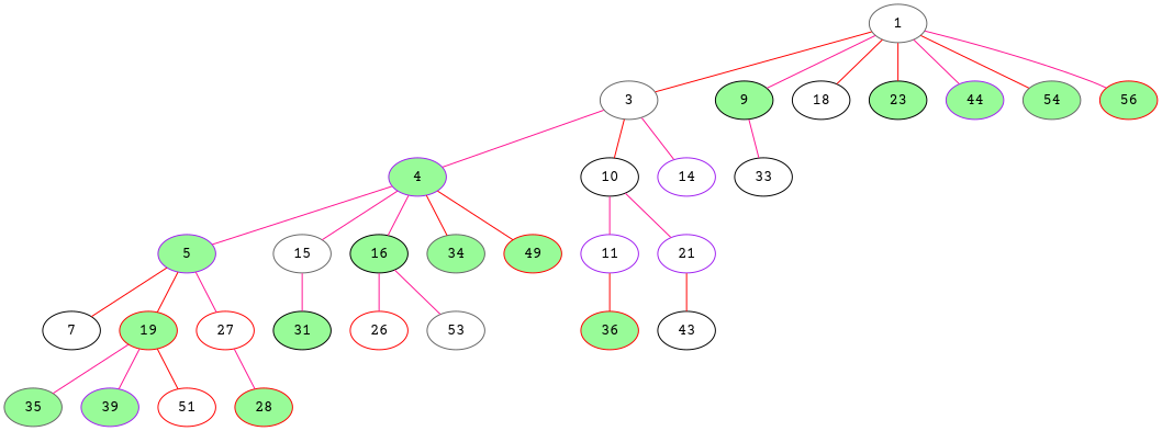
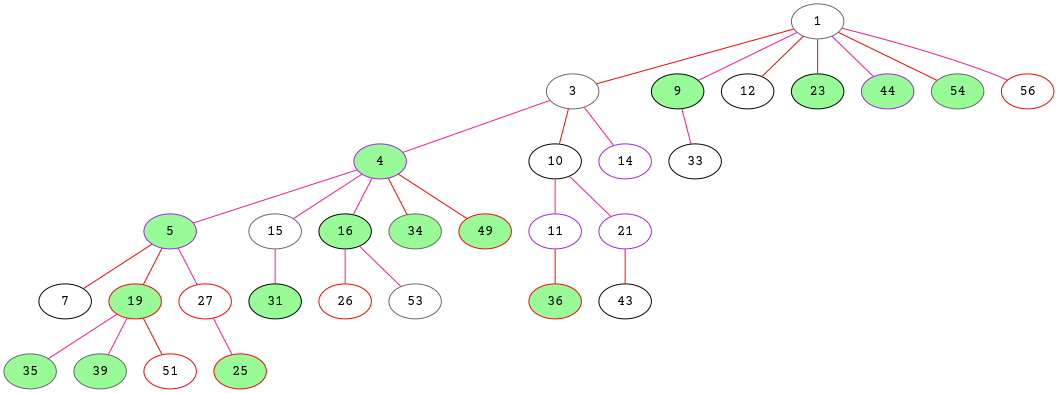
  graph {
    fontname="Courier Prime"
    node [color=black fillcolor=palegreen fontname="Courier Prime" style=filled]
    edge [color=deeppink fontname="Courier Prime"]
    1 [color=gray40 fillcolor=white super="+2"]
    3 [color=gray40 fillcolor=white]
    9 [super="+17+40"]
-   18 [fillcolor=white]
+   18 [fillcolor=white label=12]
    23 [super="+24"]
    44 [color=purple]
    54 [color=gray40]
-   56 [color=red]
+   56 [color=red fillcolor=white]
    4 [color=purple super="+6"]
    10 [fillcolor=white super="+32+29+13+12"]
    14 [color=purple fillcolor=white super="+52"]
    33 [fillcolor=white super="+47+42"]
    5 [color=purple]
    15 [color=gray40 fillcolor=white super="+22"]
    16 [super="+20+57"]
    34 [color=gray40 super="+46"]
    49 [color=red]
    11 [color=purple fillcolor=white]
    21 [color=purple fillcolor=white]
    7 [fillcolor=white super="+50+8"]
    19 [color=red super="+30"]
    27 [color=red fillcolor=white super="+41"]
    31
    26 [color=red fillcolor=white]
    53 [color=gray40 fillcolor=white super="+55+61"]
    35 [color=gray40]
-   39 [color=purple super="+45"]
+   39 [color=gray40 super="+45"]
    51 [color=red fillcolor=white super="+60"]
-   28 [color=red super="+38+58"]
+   28 [color=red super="+38+58" label=25]
    36 [color=red]
    43 [fillcolor=white]
    1 -- 3 [color=red]
    1 -- 9
    1 -- 18 [color=red]
    1 -- 23 [color=red]
    1 -- 44
    1 -- 54 [color=red]
    1 -- 56
    3 -- 4
    3 -- 10 [color=red]
    3 -- 14
    9 -- 33
    4 -- 5
    4 -- 15
    4 -- 16
    4 -- 34 [color=red]
    4 -- 49 [color=red]
    10 -- 11
    10 -- 21
    5 -- 7 [color=red]
    5 -- 19 [color=red]
    5 -- 27
    15 -- 31
    16 -- 26
    16 -- 53
    11 -- 36 [color=red]
    21 -- 43 [color=red]
    19 -- 35
    19 -- 39
    19 -- 51 [color=red]
    27 -- 28
  }
